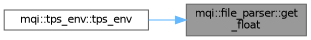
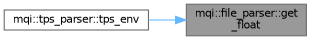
  digraph {
    rankdir=RL
    node [fontname=Helvetica fontsize=10 shape=box style=filled]
    n1 [color=gray40 fillcolor=grey60 fontcolor=black height=0.2 label="mqi::file_parser::get\l_float" width=0.4]
-   n2 [color=grey40 fillcolor=white height=0.2 label="mqi::tps_env::tps_env" width=0.4]
+   n2 [color=grey40 fillcolor=white height=0.2 label="mqi::tps_parser::tps_env" width=0.4]
    n1 -> n2 [color=steelblue1 dir=back fontname=Helvetica fontsize=10 labelfontname=Helvetica labelfontsize=10 style=solid]
  }
